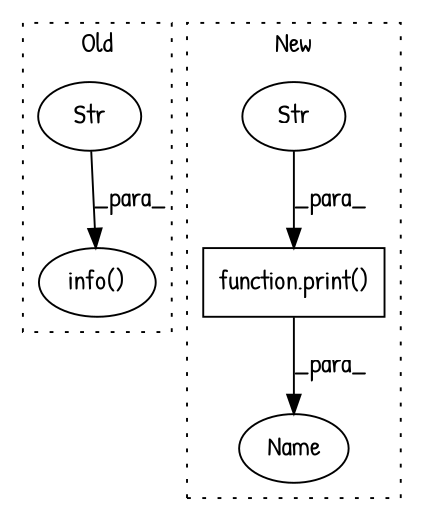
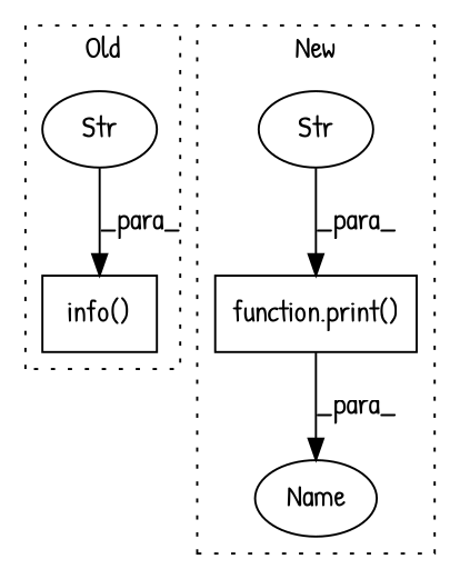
  digraph {
    fontname="Patrick Hand"
    node [a=75 fontname="Patrick Hand" shape=ellipse]
    edge [fontname="Patrick Hand"]
-   n1 [l="12,1" label="info()" s="1973,2003"]
+   n1 [l="12,1" label="info()" s="1973,2003" shape=box]
    n2 [a=66 l=18 label=Str s=1985]
    n3 [l="6,1" label="function.print()" s="1890,1913" shape=box]
    n4 [a=66 l=3 label=Str s=1903]
    n5 [a=87 l=5 label=Name s=1908]
    subgraph cluster_1 {
      label=Old
      style=dotted
      n1
      n2
    }
    subgraph cluster_2 {
      label=New
      style=dotted
      n3
      n4
      n5
    }
    n2 -> n1 [label=_para_]
    n3 -> n5 [label=_para_]
    n4 -> n3 [label=_para_]
  }
